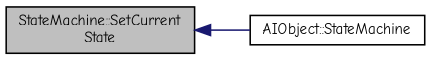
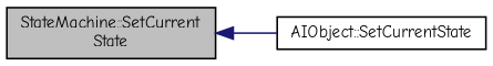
  digraph {
    rankdir=LR
    fontname="Comic Neue"
    node [color=black fontname="Comic Neue" fontsize=10 shape=record style=filled]
    n1 [fillcolor=grey75 fontcolor=black height=0.2 label="StateMachine::SetCurrent\lState" width=0.4]
-   n2 [fillcolor=white height=0.2 label="AIObject::StateMachine" width=0.4]
+   n2 [fillcolor=white height=0.2 label="AIObject::SetCurrentState" width=0.4]
    n1 -> n2 [color=midnightblue dir=back fontname="Comic Neue" fontsize=10 labelfontname=Helvetica labelfontsize=10 style=solid]
  }
